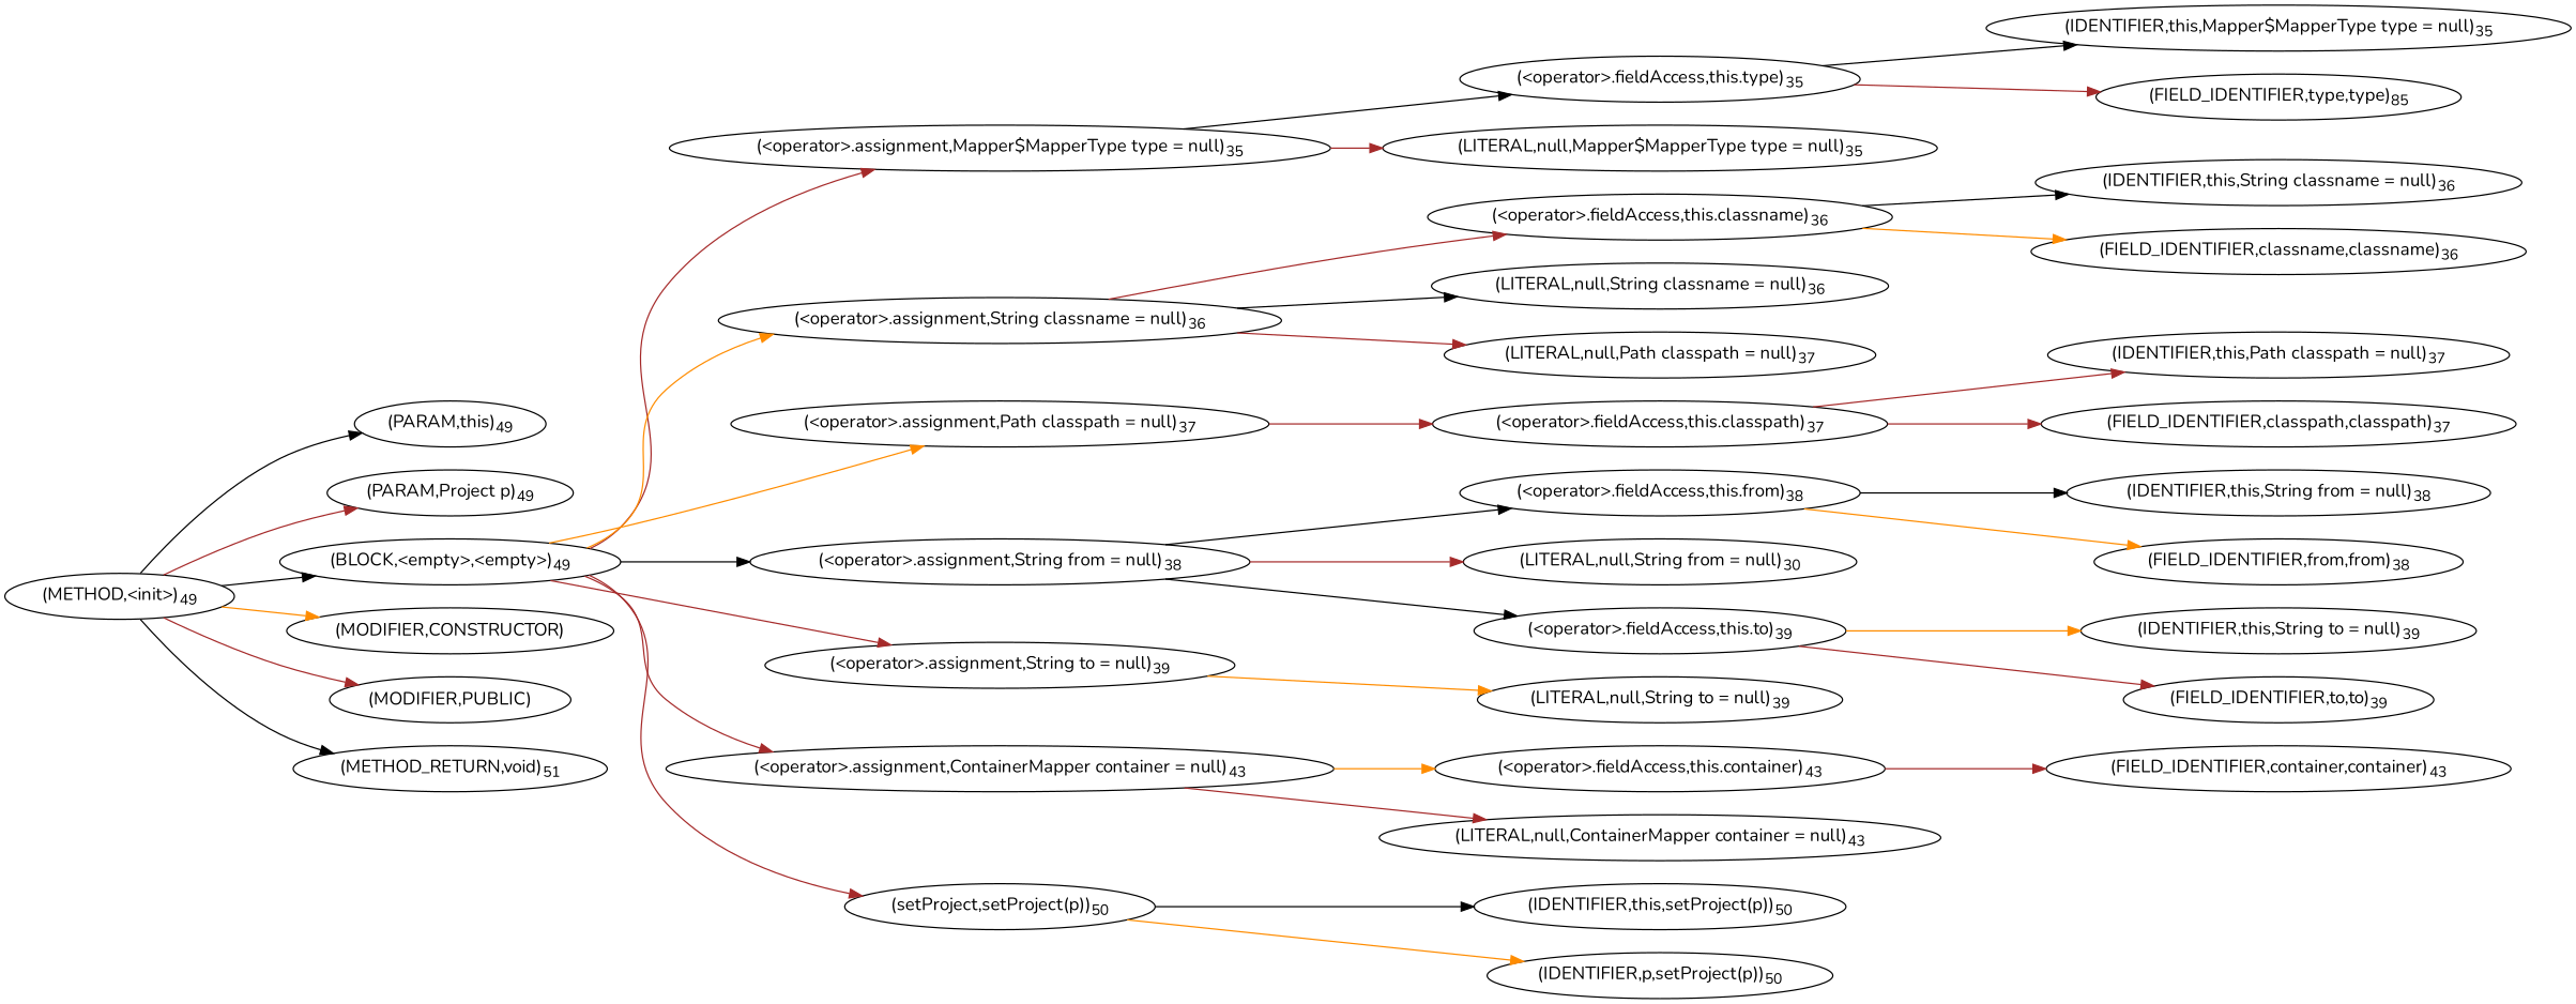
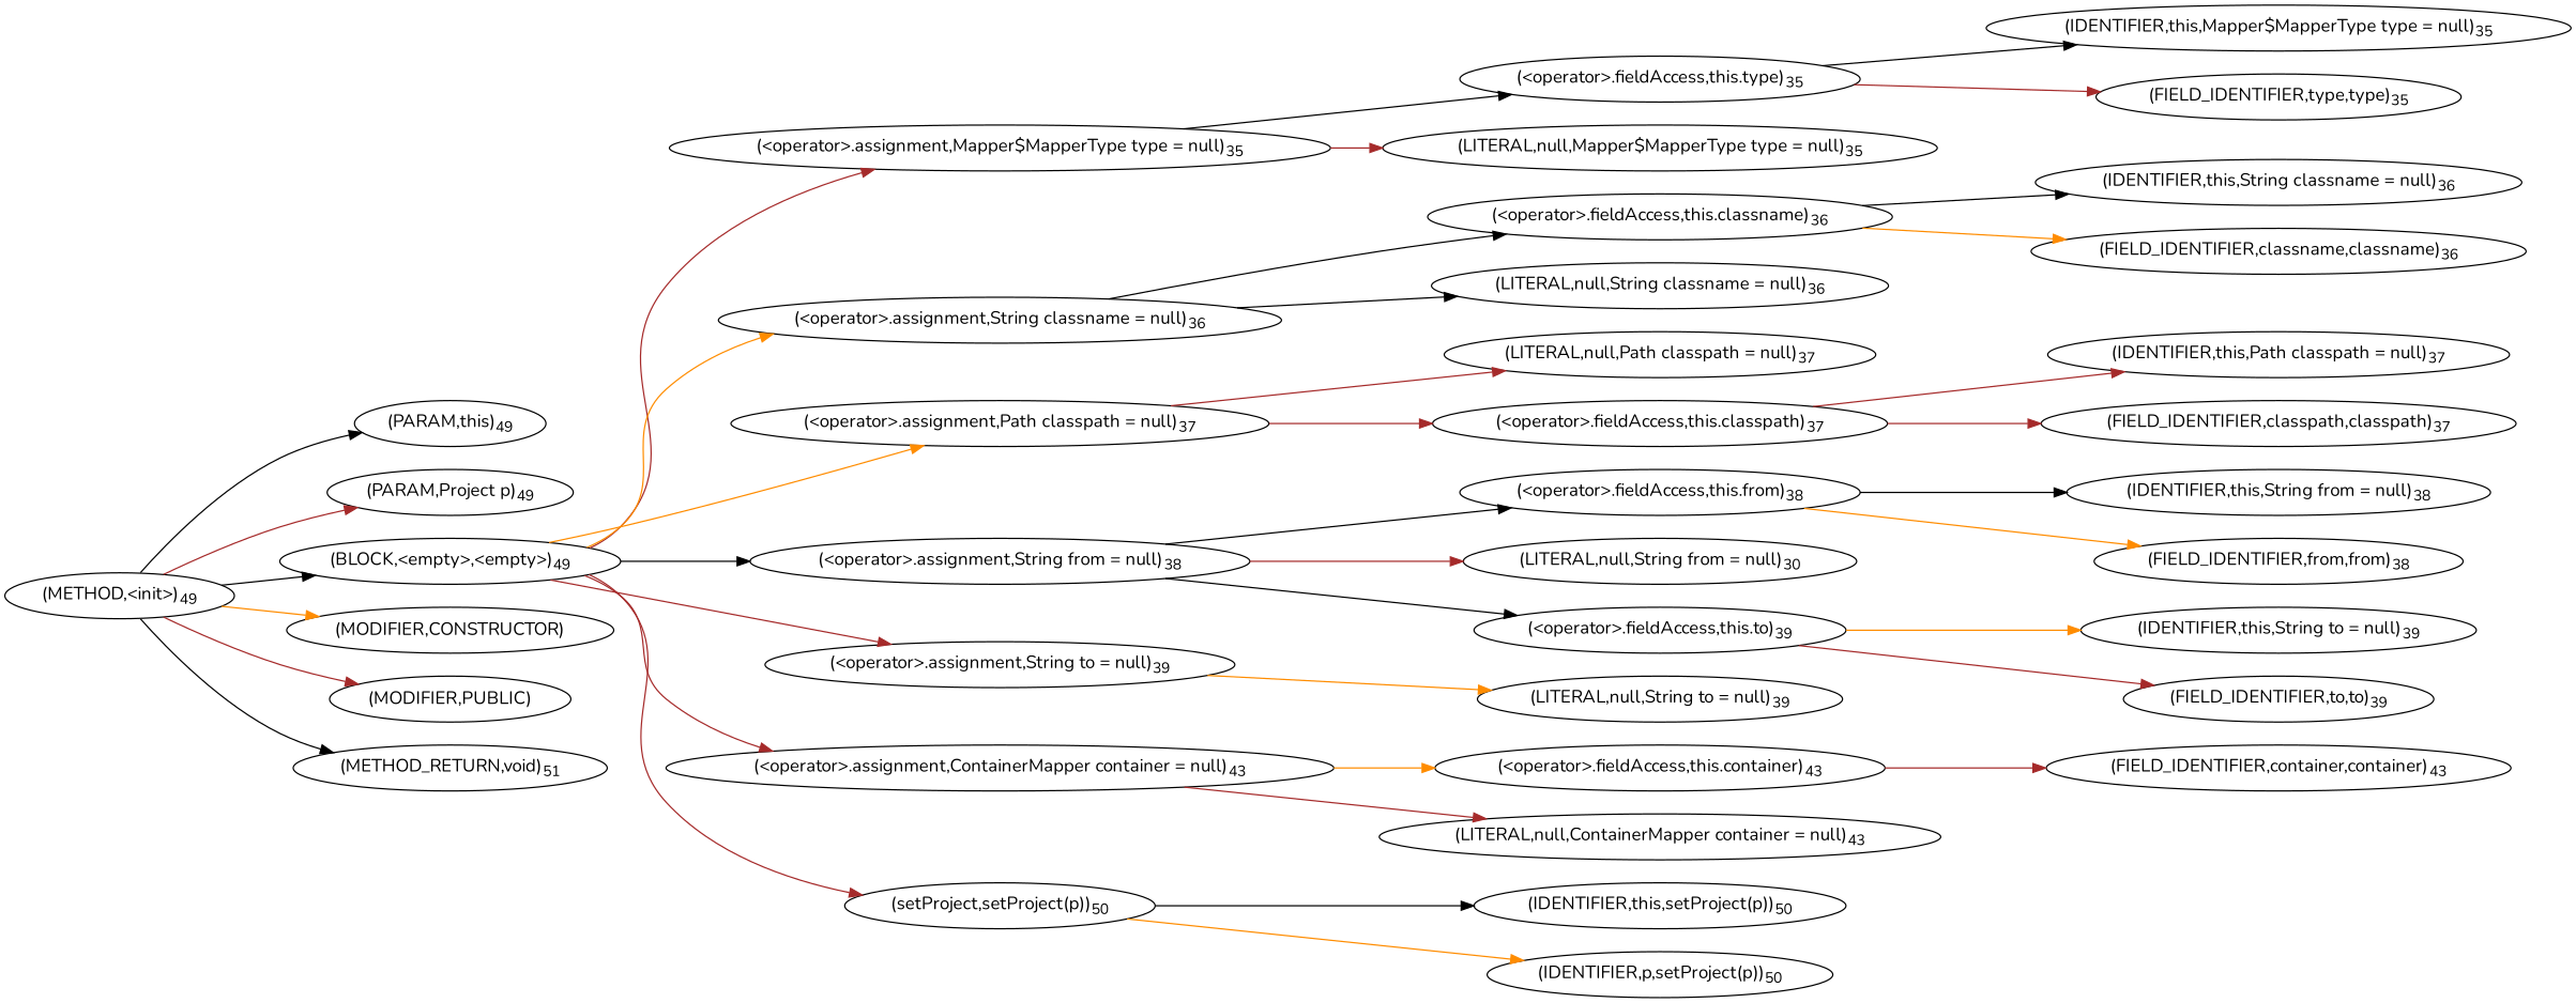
  digraph {
    fontname=Nunito
    rankdir=LR
    node [fontname=Nunito]
    edge [color=brown fontname=Nunito]
    n1 [label=<(METHOD,&lt;init&gt;)<SUB>49</SUB>>]
    n2 [label=<(PARAM,this)<SUB>49</SUB>>]
    n3 [label=<(PARAM,Project p)<SUB>49</SUB>>]
    n4 [label=<(BLOCK,&lt;empty&gt;,&lt;empty&gt;)<SUB>49</SUB>>]
    n5 [label=<(MODIFIER,CONSTRUCTOR)>]
    n6 [label=<(MODIFIER,PUBLIC)>]
    n7 [label=<(METHOD_RETURN,void)<SUB>51</SUB>>]
    n8 [label=<(&lt;operator&gt;.assignment,Mapper$MapperType type = null)<SUB>35</SUB>>]
    n9 [label=<(&lt;operator&gt;.assignment,String classname = null)<SUB>36</SUB>>]
    n10 [label=<(&lt;operator&gt;.assignment,Path classpath = null)<SUB>37</SUB>>]
    n11 [label=<(&lt;operator&gt;.assignment,String from = null)<SUB>38</SUB>>]
    n12 [label=<(&lt;operator&gt;.assignment,String to = null)<SUB>39</SUB>>]
    n13 [label=<(&lt;operator&gt;.assignment,ContainerMapper container = null)<SUB>43</SUB>>]
    n14 [label=<(setProject,setProject(p))<SUB>50</SUB>>]
    n15 [label=<(&lt;operator&gt;.fieldAccess,this.type)<SUB>35</SUB>>]
    n16 [label=<(LITERAL,null,Mapper$MapperType type = null)<SUB>35</SUB>>]
    n17 [label=<(&lt;operator&gt;.fieldAccess,this.classname)<SUB>36</SUB>>]
    n18 [label=<(LITERAL,null,String classname = null)<SUB>36</SUB>>]
    n19 [label=<(&lt;operator&gt;.fieldAccess,this.classpath)<SUB>37</SUB>>]
    n20 [label=<(LITERAL,null,Path classpath = null)<SUB>37</SUB>>]
    n21 [label=<(&lt;operator&gt;.fieldAccess,this.from)<SUB>38</SUB>>]
    n22 [label=<(LITERAL,null,String from = null)<SUB>30</SUB>>]
    n23 [label=<(&lt;operator&gt;.fieldAccess,this.to)<SUB>39</SUB>>]
    n24 [label=<(LITERAL,null,String to = null)<SUB>39</SUB>>]
    n25 [label=<(&lt;operator&gt;.fieldAccess,this.container)<SUB>43</SUB>>]
    n26 [label=<(LITERAL,null,ContainerMapper container = null)<SUB>43</SUB>>]
    n27 [label=<(IDENTIFIER,this,setProject(p))<SUB>50</SUB>>]
    n28 [label=<(IDENTIFIER,p,setProject(p))<SUB>50</SUB>>]
    n29 [label=<(IDENTIFIER,this,Mapper$MapperType type = null)<SUB>35</SUB>>]
-   n30 [label=<(FIELD_IDENTIFIER,type,type)<SUB>85</SUB>>]
+   n30 [label=<(FIELD_IDENTIFIER,type,type)<SUB>35</SUB>>]
    n31 [label=<(IDENTIFIER,this,String classname = null)<SUB>36</SUB>>]
    n32 [label=<(FIELD_IDENTIFIER,classname,classname)<SUB>36</SUB>>]
    n33 [label=<(IDENTIFIER,this,Path classpath = null)<SUB>37</SUB>>]
    n34 [label=<(FIELD_IDENTIFIER,classpath,classpath)<SUB>37</SUB>>]
    n35 [label=<(IDENTIFIER,this,String from = null)<SUB>38</SUB>>]
    n36 [label=<(FIELD_IDENTIFIER,from,from)<SUB>38</SUB>>]
    n37 [label=<(IDENTIFIER,this,String to = null)<SUB>39</SUB>>]
    n38 [label=<(FIELD_IDENTIFIER,to,to)<SUB>39</SUB>>]
    n39 [label=<(FIELD_IDENTIFIER,container,container)<SUB>43</SUB>>]
    n1 -> n2 [color=black]
    n1 -> n3
    n1 -> n4 [color=black]
    n1 -> n5 [color=darkorange]
    n1 -> n6
    n1 -> n7 [color=black]
    n4 -> n8
    n4 -> n9 [color=darkorange]
    n4 -> n10 [color=darkorange]
    n4 -> n11 [color=black]
    n4 -> n12
    n4 -> n13
    n4 -> n14
    n8 -> n15 [color=black]
    n8 -> n16
-   n9 -> n17
+   n9 -> n17 [color=black]
    n9 -> n18 [color=black]
    n10 -> n19
-   n9 -> n20
+   n10 -> n20
    n11 -> n21 [color=black]
    n11 -> n22
    n11 -> n23 [color=black]
    n12 -> n24 [color=darkorange]
    n13 -> n25 [color=darkorange]
    n13 -> n26
    n14 -> n27 [color=black]
    n14 -> n28 [color=darkorange]
    n15 -> n29 [color=black]
    n15 -> n30
    n17 -> n31 [color=black]
    n17 -> n32 [color=darkorange]
    n19 -> n33
    n19 -> n34
    n21 -> n35 [color=black]
    n21 -> n36 [color=darkorange]
    n23 -> n37 [color=darkorange]
    n23 -> n38
    n25 -> n39
  }
